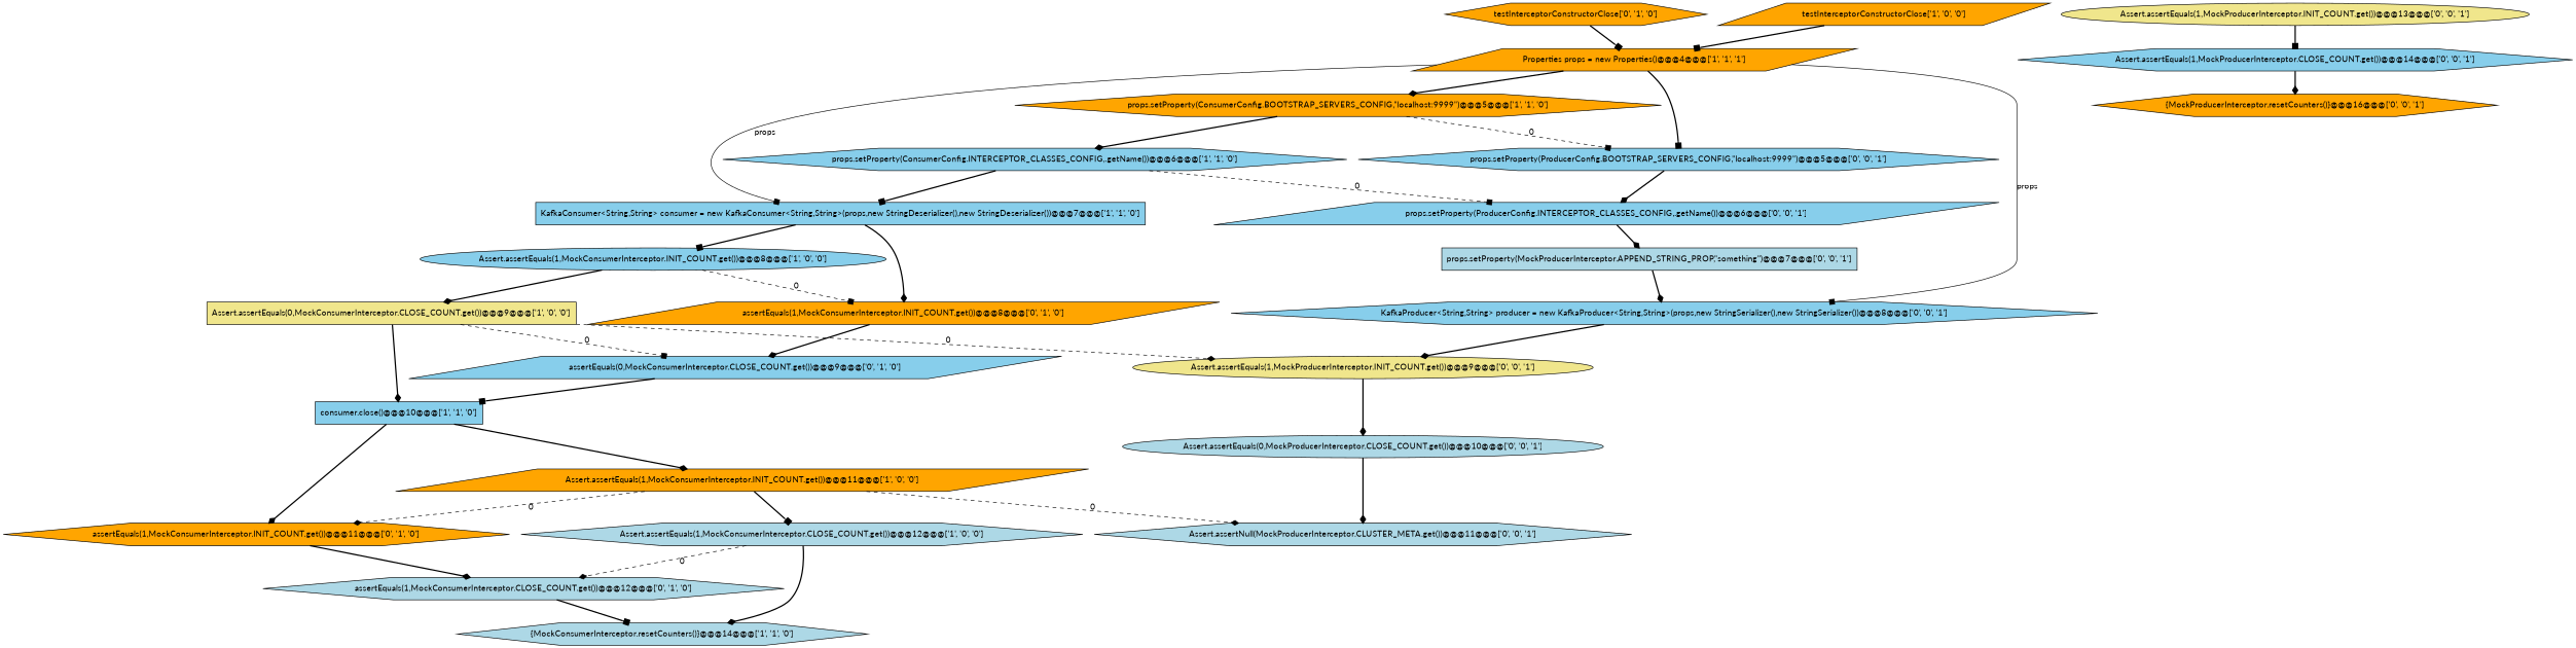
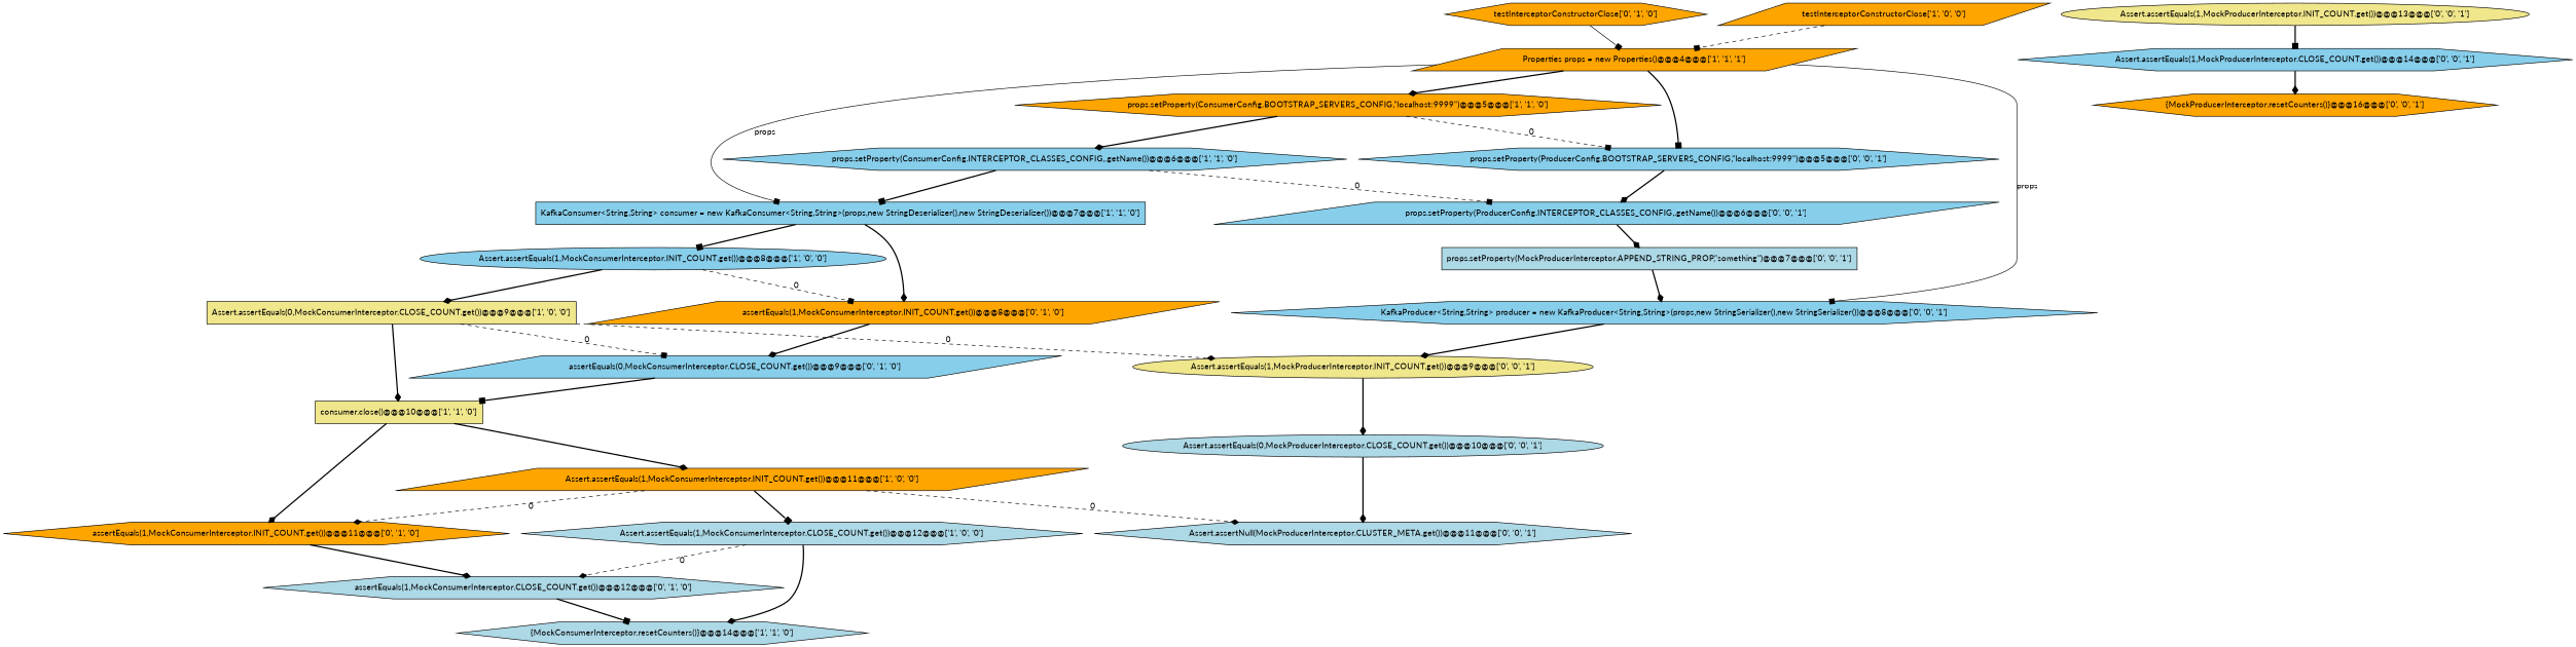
  digraph {
    fontname=Lato
    node [fillcolor=skyblue fontname=Lato shape=hexagon style=filled]
    edge [arrowhead=diamond fontname=Lato style=bold]
    n1 [label="KafkaConsumer<String,String> consumer = new KafkaConsumer<String,String>(props,new StringDeserializer(),new StringDeserializer())@@@7@@@['1', '1', '0']" shape=box]
    n2 [label="Assert.assertEquals(1,MockConsumerInterceptor.INIT_COUNT.get())@@@8@@@['1', '0', '0']" shape=ellipse]
    n3 [fillcolor=orange label="assertEquals(1,MockConsumerInterceptor.INIT_COUNT.get())@@@8@@@['0', '1', '0']" shape=parallelogram]
    n4 [fillcolor=khaki label="Assert.assertEquals(0,MockConsumerInterceptor.CLOSE_COUNT.get())@@@9@@@['1', '0', '0']" shape=box]
    n5 [label="assertEquals(0,MockConsumerInterceptor.CLOSE_COUNT.get())@@@9@@@['0', '1', '0']" shape=parallelogram]
-   n6 [label="consumer.close()@@@10@@@['1', '1', '0']" shape=box]
+   n6 [fillcolor=khaki label="consumer.close()@@@10@@@['1', '1', '0']" shape=box]
    n7 [fillcolor=khaki label="Assert.assertEquals(1,MockProducerInterceptor.INIT_COUNT.get())@@@9@@@['0', '0', '1']" shape=ellipse]
    n8 [fillcolor=lightblue label="Assert.assertEquals(1,MockConsumerInterceptor.CLOSE_COUNT.get())@@@12@@@['1', '0', '0']"]
    n9 [fillcolor=lightblue label="assertEquals(1,MockConsumerInterceptor.CLOSE_COUNT.get())@@@12@@@['0', '1', '0']"]
    n10 [fillcolor=lightblue label="{MockConsumerInterceptor.resetCounters()}@@@14@@@['1', '1', '0']"]
    n11 [fillcolor=orange label="assertEquals(1,MockConsumerInterceptor.INIT_COUNT.get())@@@11@@@['0', '1', '0']"]
    n12 [fillcolor=khaki label="Assert.assertEquals(1,MockProducerInterceptor.INIT_COUNT.get())@@@13@@@['0', '0', '1']" shape=ellipse]
    n13 [label="Assert.assertEquals(1,MockProducerInterceptor.CLOSE_COUNT.get())@@@14@@@['0', '0', '1']"]
    n14 [label="props.setProperty(ProducerConfig.INTERCEPTOR_CLASSES_CONFIG,.getName())@@@6@@@['0', '0', '1']" shape=parallelogram]
    n15 [fillcolor=lightblue label="props.setProperty(MockProducerInterceptor.APPEND_STRING_PROP,\"something\")@@@7@@@['0', '0', '1']" shape=box]
    n16 [label="KafkaProducer<String,String> producer = new KafkaProducer<String,String>(props,new StringSerializer(),new StringSerializer())@@@8@@@['0', '0', '1']"]
    n17 [label="props.setProperty(ConsumerConfig.INTERCEPTOR_CLASSES_CONFIG,.getName())@@@6@@@['1', '1', '0']"]
    n18 [fillcolor=orange label="testInterceptorConstructorClose['0', '1', '0']"]
    n19 [fillcolor=orange label="Properties props = new Properties()@@@4@@@['1', '1', '1']" shape=parallelogram]
    n20 [fillcolor=orange label="props.setProperty(ConsumerConfig.BOOTSTRAP_SERVERS_CONFIG,\"localhost:9999\")@@@5@@@['1', '1', '0']"]
    n21 [label="props.setProperty(ProducerConfig.BOOTSTRAP_SERVERS_CONFIG,\"localhost:9999\")@@@5@@@['0', '0', '1']"]
    n22 [fillcolor=orange label="Assert.assertEquals(1,MockConsumerInterceptor.INIT_COUNT.get())@@@11@@@['1', '0', '0']" shape=parallelogram]
    n23 [fillcolor=lightblue label="Assert.assertNull(MockProducerInterceptor.CLUSTER_META.get())@@@11@@@['0', '0', '1']"]
    n24 [fillcolor=orange label="{MockProducerInterceptor.resetCounters()}@@@16@@@['0', '0', '1']"]
    n25 [fillcolor=lightblue label="Assert.assertEquals(0,MockProducerInterceptor.CLOSE_COUNT.get())@@@10@@@['0', '0', '1']" shape=ellipse]
    n26 [fillcolor=orange label="testInterceptorConstructorClose['1', '0', '0']" shape=parallelogram]
    n1 -> n2 [arrowhead=box]
    n1 -> n3
    n2 -> n3 [arrowhead=box label=0 style=dashed]
    n2 -> n4
    n3 -> n5
    n4 -> n5 [arrowhead=box label=0 style=dashed]
    n4 -> n6
    n4 -> n7 [label=0 style=dashed]
    n5 -> n6 [arrowhead=box]
    n6 -> n11
    n6 -> n22
    n7 -> n25
    n8 -> n9 [label=0 style=dashed]
    n8 -> n10
    n9 -> n10 [arrowhead=box]
    n11 -> n9
    n12 -> n13 [arrowhead=box]
    n13 -> n24
    n14 -> n15
    n15 -> n16
    n16 -> n7
    n17 -> n1 [arrowhead=box]
    n17 -> n14 [arrowhead=box label=0 style=dashed]
-   n18 -> n19 [arrowhead=box]
+   n18 -> n19 [arrowhead=box style=solid]
    n19 -> n1 [arrowhead=box label=props style=solid]
    n19 -> n16 [arrowhead=box label=props style=solid]
    n19 -> n20
    n19 -> n21 [arrowhead=box]
    n20 -> n17
    n20 -> n21 [arrowhead=box label=0 style=dashed]
    n21 -> n14
    n22 -> n8 [arrowhead=box]
    n22 -> n11 [label=0 style=dashed]
    n22 -> n23 [label=0 style=dashed]
    n25 -> n23
-   n26 -> n19 [arrowhead=box]
+   n26 -> n19 [arrowhead=box style=dashed]
  }
